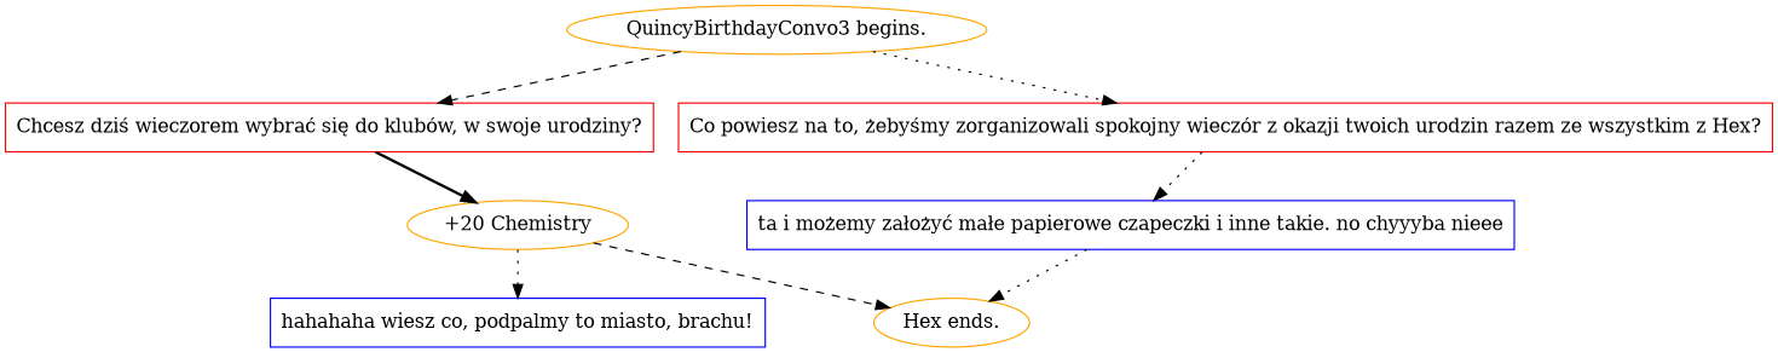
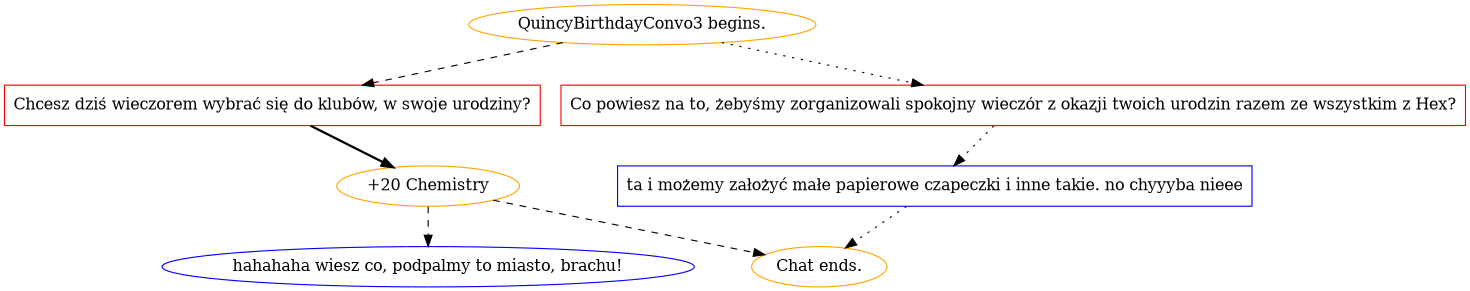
  digraph {
    node [color=orange shape=box]
    edge [style=dotted]
    "QuincyBirthdayConvo3 begins." [shape=""]
    n2 [color=red label="Chcesz dziś wieczorem wybrać się do klubów, w swoje urodziny?"]
    n3 [color=red label="Co powiesz na to, żebyśmy zorganizowali spokojny wieczór z okazji twoich urodzin razem ze wszystkim z Hex?"]
    n4 [label="+20 Chemistry" shape=""]
    n5 [color=blue label="ta i możemy założyć małe papierowe czapeczki i inne takie. no chyyyba nieee"]
-   n6 [color=blue label="hahahaha wiesz co, podpalmy to miasto, brachu!"]
-   "Chat ends." [label="Hex ends." shape=""]
+   n6 [color=blue label="hahahaha wiesz co, podpalmy to miasto, brachu!" shape=ellipse]
+   "Chat ends." [shape=""]
    "QuincyBirthdayConvo3 begins." -> n2 [style=dashed]
    "QuincyBirthdayConvo3 begins." -> n3
    n2 -> n4 [style=bold]
    n3 -> n5
-   n4 -> n6
+   n4 -> n6 [style=dashed]
    n4 -> "Chat ends." [style=dashed]
    n5 -> "Chat ends."
  }
